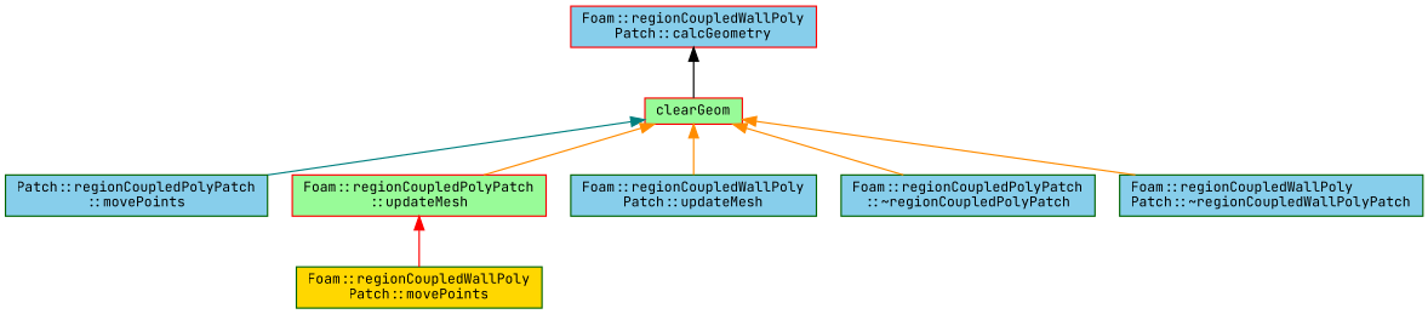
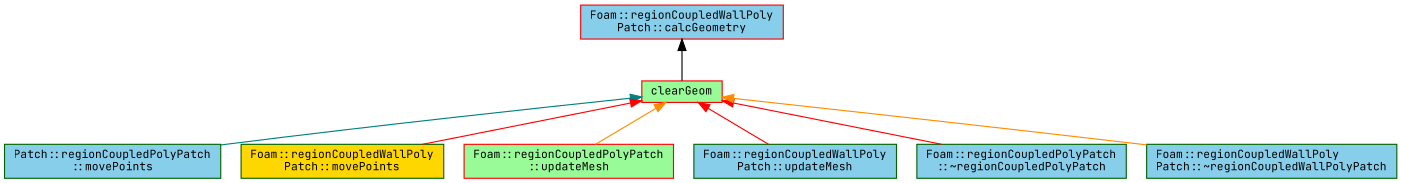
  digraph {
    fontname="JetBrains Mono"
    rankdir=TB
    node [color=darkgreen fillcolor=skyblue fontname="JetBrains Mono" fontsize=10 shape=record style=filled]
    edge [color=red dir=back fontname="JetBrains Mono" fontsize=10 labelfontname=FreeSans labelfontsize=10 style=solid]
    n1 [color=red fillcolor=palegreen fontcolor=black height=0.2 label=clearGeom width=0.4]
    n2 [height=0.2 label="Patch::regionCoupledPolyPatch\l::movePoints" width=0.4]
    n3 [fillcolor=gold height=0.2 label="Foam::regionCoupledWallPoly\lPatch::movePoints" width=0.4]
    n4 [color=red fillcolor=palegreen height=0.2 label="Foam::regionCoupledPolyPatch\l::updateMesh" width=0.4]
    n5 [height=0.2 label="Foam::regionCoupledWallPoly\lPatch::updateMesh" width=0.4]
    n6 [height=0.2 label="Foam::regionCoupledPolyPatch\l::~regionCoupledPolyPatch" width=0.4]
    n7 [height=0.2 label="Foam::regionCoupledWallPoly\lPatch::~regionCoupledWallPolyPatch" width=0.4]
    n8 [color=red height=0.2 label="Foam::regionCoupledWallPoly\lPatch::calcGeometry" width=0.4]
    n1 -> n2 [color=teal]
-   n4 -> n3
+   n1 -> n3
    n1 -> n4 [color=darkorange]
-   n1 -> n5 [color=darkorange]
-   n1 -> n6 [color=darkorange]
+   n1 -> n5
+   n1 -> n6
    n1 -> n7 [color=darkorange]
    n8 -> n1 [color=black]
  }
